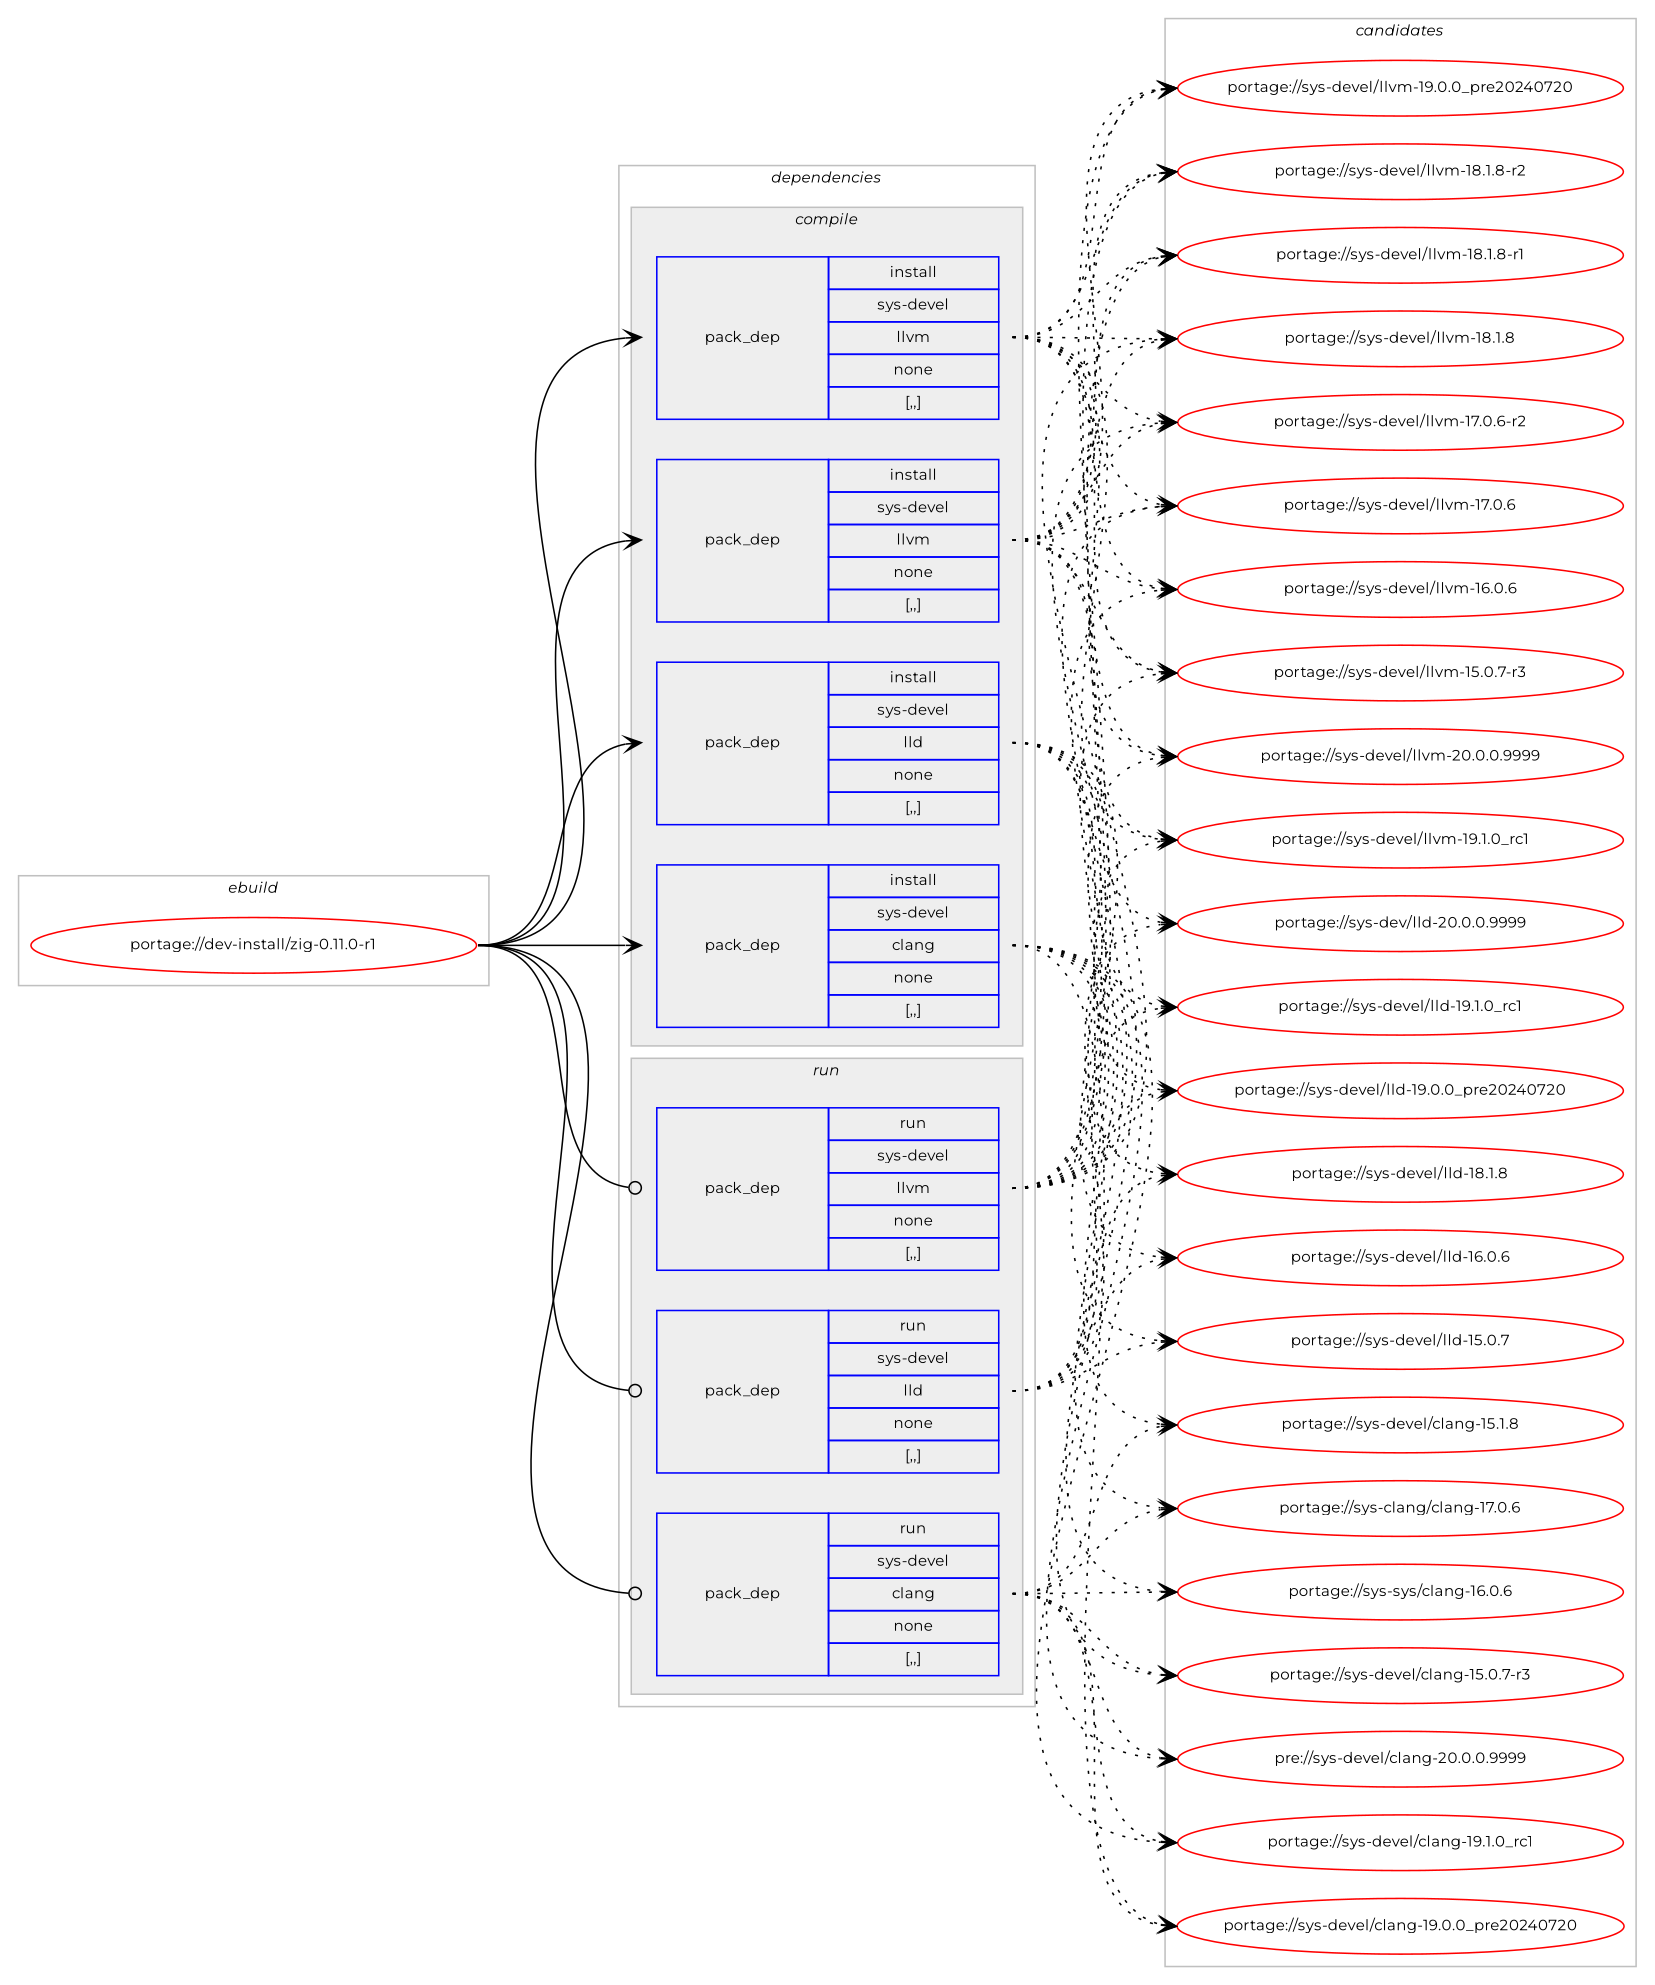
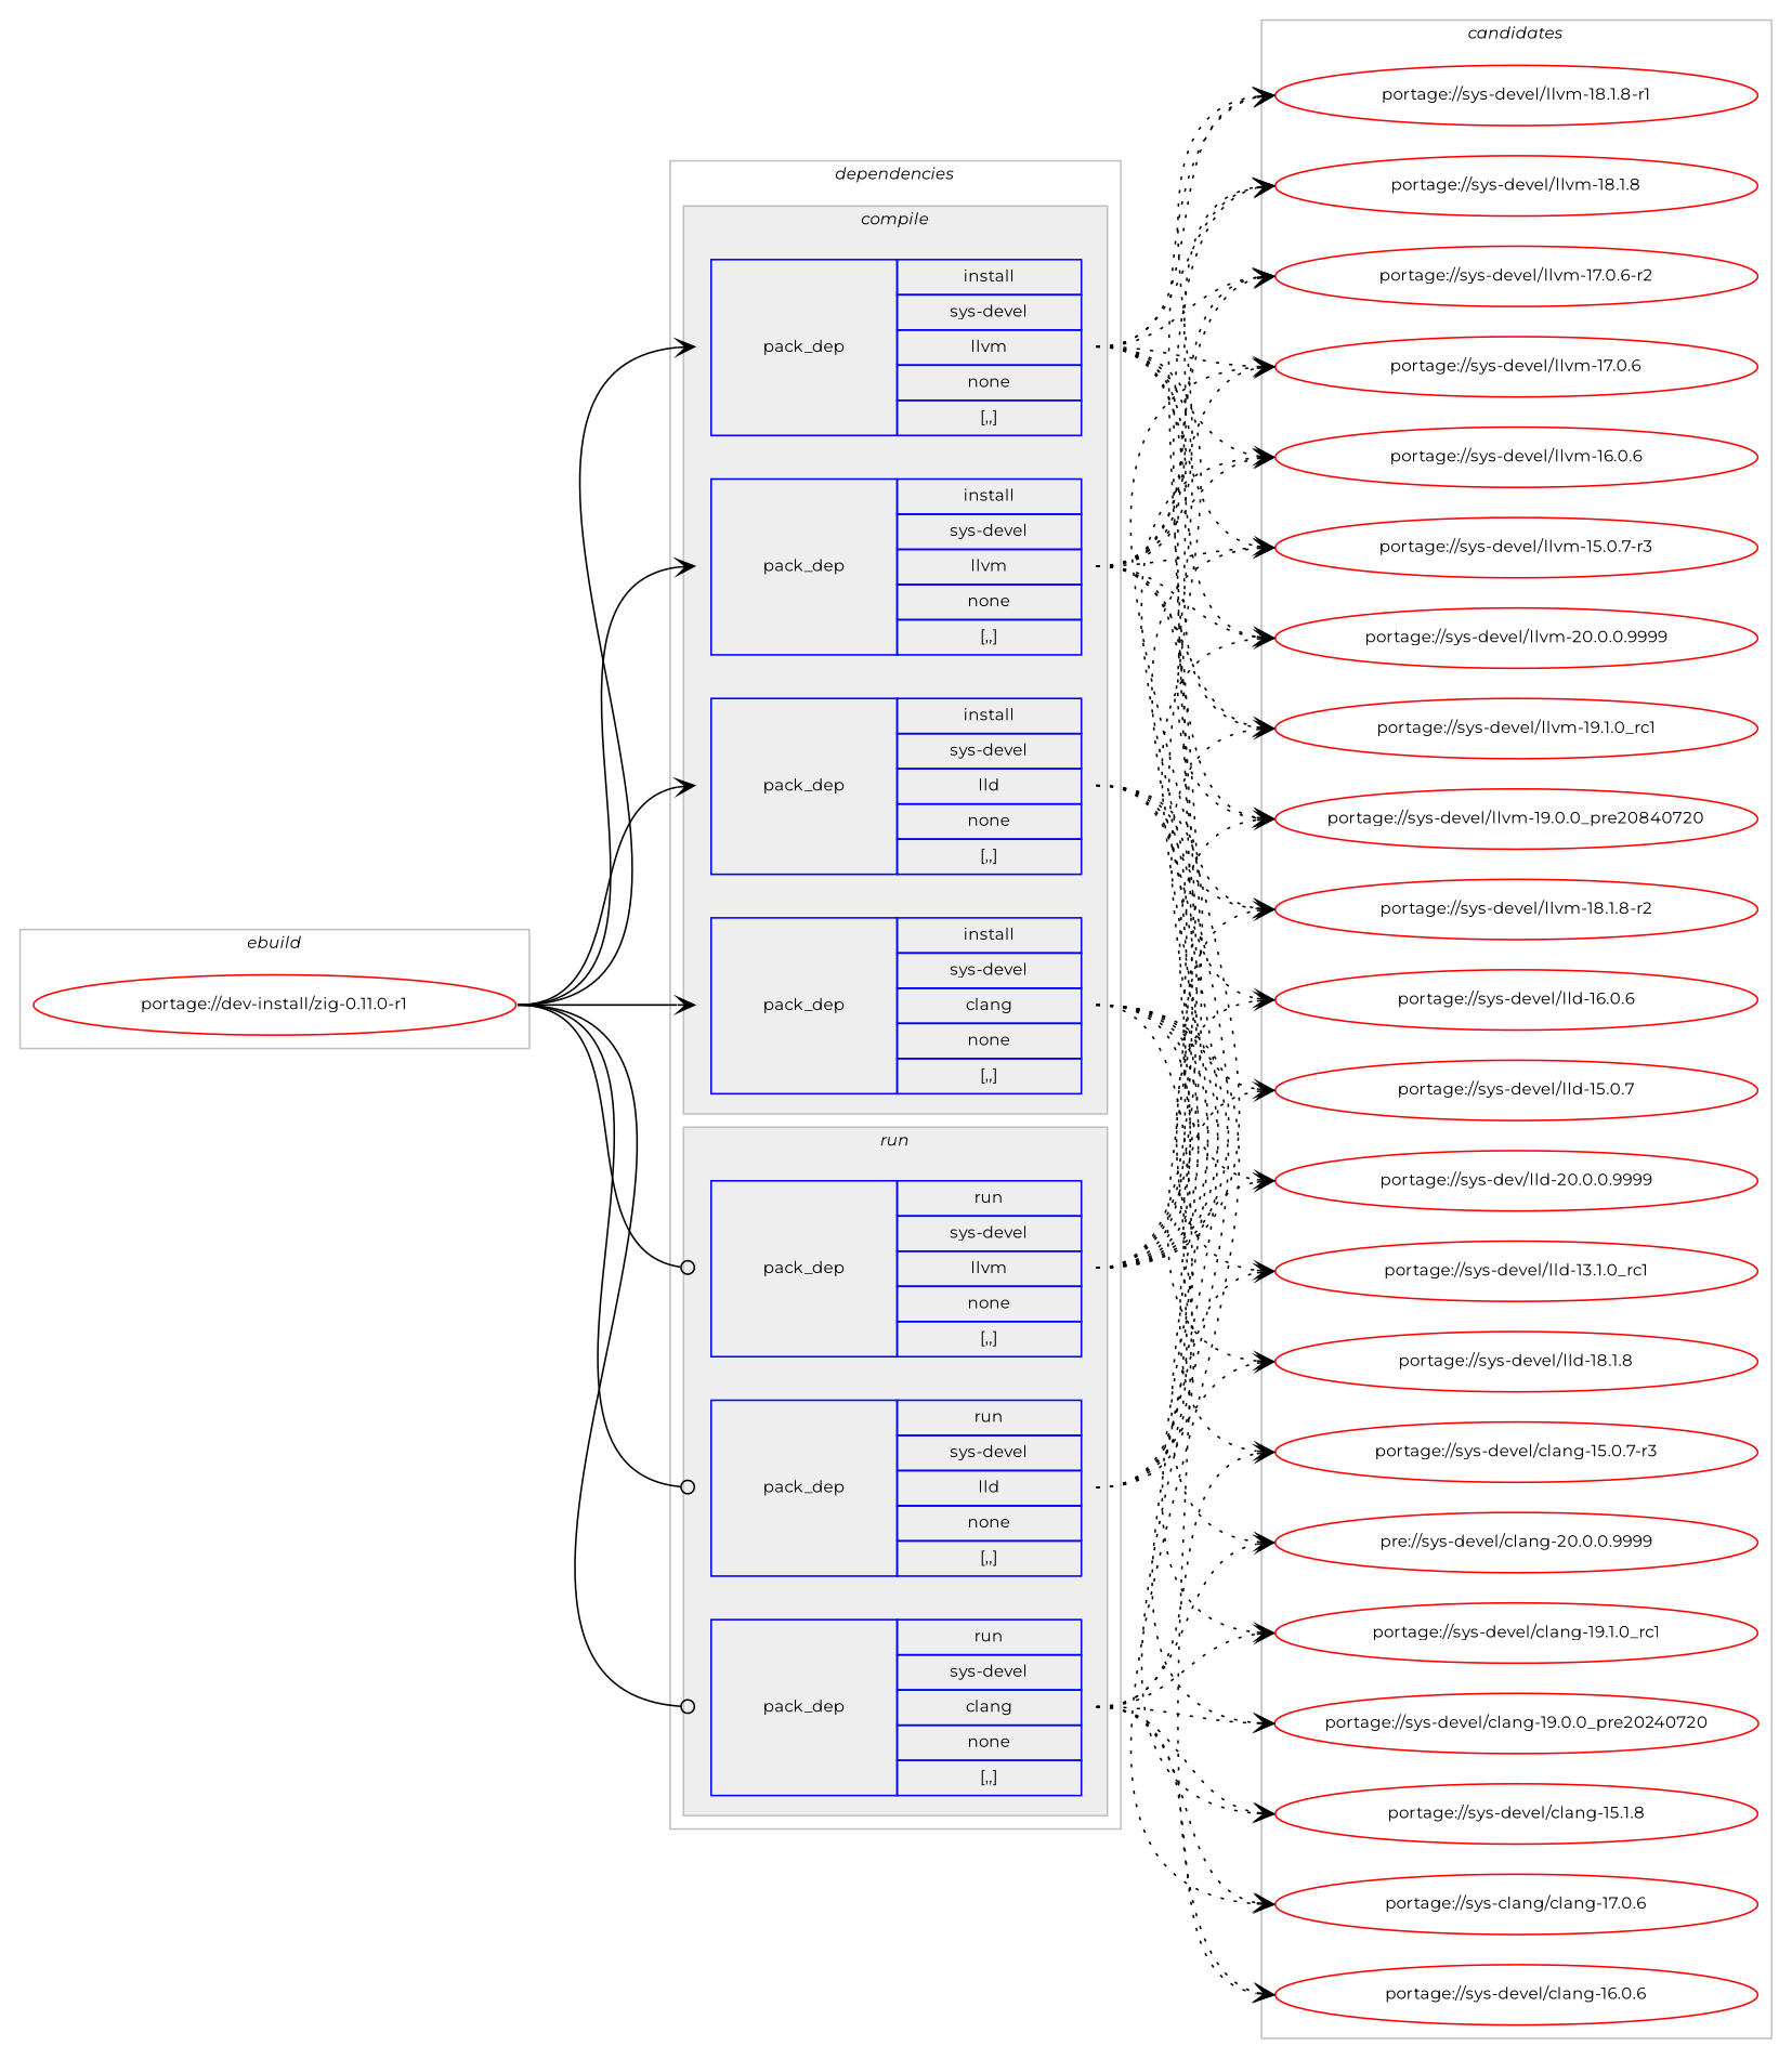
  digraph {
    compound=true
    concentrate=true
    fontname=Montserrat
    fontsize=10
    newrank=true
    rankdir=LR
    ranksep=1.5
    node [color=red fontname=Montserrat fontsize=10]
    edge [arrowhead=vee fontname=Montserrat headport=w style=dotted tailport=e weight=100]
    n1 [label="portage://dev-install/zig-0.11.0-r1" width=4]
    n2 [color=blue label=<<TABLE BORDER="0" CELLBORDER="1" CELLSPACING="0" CELLPADDING="4" WIDTH="220"><TR><TD ROWSPAN="6" CELLPADDING="30">pack_dep</TD></TR><TR><TD WIDTH="110">install</TD></TR><TR><TD>sys-devel</TD></TR><TR><TD>clang</TD></TR><TR><TD>none</TD></TR><TR><TD>[,,]</TD></TR></TABLE>> shape=none]
    n3 [color=blue label=<<TABLE BORDER="0" CELLBORDER="1" CELLSPACING="0" CELLPADDING="4" WIDTH="220"><TR><TD ROWSPAN="6" CELLPADDING="30">pack_dep</TD></TR><TR><TD WIDTH="110">install</TD></TR><TR><TD>sys-devel</TD></TR><TR><TD>lld</TD></TR><TR><TD>none</TD></TR><TR><TD>[,,]</TD></TR></TABLE>> shape=none]
    n4 [color=blue label=<<TABLE BORDER="0" CELLBORDER="1" CELLSPACING="0" CELLPADDING="4" WIDTH="220"><TR><TD ROWSPAN="6" CELLPADDING="30">pack_dep</TD></TR><TR><TD WIDTH="110">install</TD></TR><TR><TD>sys-devel</TD></TR><TR><TD>llvm</TD></TR><TR><TD>none</TD></TR><TR><TD>[,,]</TD></TR></TABLE>> shape=none]
    n5 [color=blue label=<<TABLE BORDER="0" CELLBORDER="1" CELLSPACING="0" CELLPADDING="4" WIDTH="220"><TR><TD ROWSPAN="6" CELLPADDING="30">pack_dep</TD></TR><TR><TD WIDTH="110">install</TD></TR><TR><TD>sys-devel</TD></TR><TR><TD>llvm</TD></TR><TR><TD>none</TD></TR><TR><TD>[,,]</TD></TR></TABLE>> shape=none]
    n6 [color=blue label=<<TABLE BORDER="0" CELLBORDER="1" CELLSPACING="0" CELLPADDING="4" WIDTH="220"><TR><TD ROWSPAN="6" CELLPADDING="30">pack_dep</TD></TR><TR><TD WIDTH="110">run</TD></TR><TR><TD>sys-devel</TD></TR><TR><TD>clang</TD></TR><TR><TD>none</TD></TR><TR><TD>[,,]</TD></TR></TABLE>> shape=none]
    n7 [color=blue label=<<TABLE BORDER="0" CELLBORDER="1" CELLSPACING="0" CELLPADDING="4" WIDTH="220"><TR><TD ROWSPAN="6" CELLPADDING="30">pack_dep</TD></TR><TR><TD WIDTH="110">run</TD></TR><TR><TD>sys-devel</TD></TR><TR><TD>lld</TD></TR><TR><TD>none</TD></TR><TR><TD>[,,]</TD></TR></TABLE>> shape=none]
    n8 [color=blue label=<<TABLE BORDER="0" CELLBORDER="1" CELLSPACING="0" CELLPADDING="4" WIDTH="220"><TR><TD ROWSPAN="6" CELLPADDING="30">pack_dep</TD></TR><TR><TD WIDTH="110">run</TD></TR><TR><TD>sys-devel</TD></TR><TR><TD>llvm</TD></TR><TR><TD>none</TD></TR><TR><TD>[,,]</TD></TR></TABLE>> shape=none]
    n9 [label="pre://sys-devel/clang-20.0.0.9999" width=4]
    n10 [label="portage://sys-devel/clang-19.1.0_rc1" width=4]
    n11 [label="portage://sys-devel/clang-19.0.0_pre20240720" width=4]
    n12 [label="portage://sys-devel/clang-15.1.8" width=4]
    n13 [label="portage://sys-clang/clang-17.0.6" width=4]
-   n14 [label="portage://sys-sys/clang-16.0.6" width=4]
+   n14 [label="portage://sys-devel/clang-16.0.6" width=4]
    n15 [label="portage://sys-devel/clang-15.0.7-r3" width=4]
    n16 [label="portage://sys-dev/lld-20.0.0.9999" width=4]
-   n17 [label="portage://sys-devel/lld-19.1.0_rc1" width=4]
-   n18 [label="portage://sys-devel/lld-19.0.0_pre20240720" width=4]
+   n17 [label="portage://sys-devel/lld-13.1.0_rc1" width=4]
    n19 [label="portage://sys-devel/lld-18.1.8" width=4]
    n20 [label="portage://sys-devel/lld-16.0.6" width=4]
    n21 [label="portage://sys-devel/lld-15.0.7" width=4]
    n22 [label="portage://sys-devel/llvm-20.0.0.9999" width=4]
    n23 [label="portage://sys-devel/llvm-19.1.0_rc1" width=4]
-   n24 [label="portage://sys-devel/llvm-19.0.0_pre20240720" width=4]
+   n24 [label="portage://sys-devel/llvm-19.0.0_pre20840720" width=4]
    n25 [label="portage://sys-devel/llvm-18.1.8-r2" width=4]
    n26 [label="portage://sys-devel/llvm-18.1.8-r1" width=4]
    n27 [label="portage://sys-devel/llvm-18.1.8" width=4]
    n28 [label="portage://sys-devel/llvm-17.0.6-r2" width=4]
    n29 [label="portage://sys-devel/llvm-17.0.6" width=4]
    n30 [label="portage://sys-devel/llvm-16.0.6" width=4]
    n31 [label="portage://sys-devel/llvm-15.0.7-r3" width=4]
    subgraph cluster_1 {
      color=gray
      label=<<i>ebuild</i>>
      n1
    }
    subgraph cluster_2 {
      color=gray
      label=<<i>dependencies</i>>
      subgraph cluster_3 {
        color=gray
        fillcolor="#eeeeee"
        label=<<i>compile</i>>
        style=filled
        subgraph sub_4 {
          color=gray
          fillcolor="#eeeeee"
          label=<<i>compile</i>>
          style=filled
          n2
        }
        subgraph sub_5 {
          color=gray
          fillcolor="#eeeeee"
          label=<<i>compile</i>>
          style=filled
          n3
        }
        subgraph sub_6 {
          color=gray
          fillcolor="#eeeeee"
          label=<<i>compile</i>>
          style=filled
          n4
        }
        subgraph sub_7 {
          color=gray
          fillcolor="#eeeeee"
          label=<<i>compile</i>>
          style=filled
          n5
        }
      }
      subgraph cluster_8 {
        color=gray
        fillcolor="#eeeeee"
        label=<<i>compile and run</i>>
        style=filled
      }
      subgraph cluster_9 {
        color=gray
        fillcolor="#eeeeee"
        label=<<i>run</i>>
        style=filled
        subgraph sub_10 {
          color=gray
          fillcolor="#eeeeee"
          label=<<i>run</i>>
          style=filled
          n6
        }
        subgraph sub_11 {
          color=gray
          fillcolor="#eeeeee"
          label=<<i>run</i>>
          style=filled
          n7
        }
        subgraph sub_12 {
          color=gray
          fillcolor="#eeeeee"
          label=<<i>run</i>>
          style=filled
          n8
        }
      }
    }
    subgraph cluster_13 {
      color=gray
      label=<<i>candidates</i>>
      rank=same
      subgraph sub_14 {
        color=black
        label=<<i>candidates</i>>
        nodesep=1
        rank=same
        n9
        n10
        n11
        n12
        n13
        n14
        n15
      }
      subgraph sub_15 {
        color=black
        label=<<i>candidates</i>>
        nodesep=1
        rank=same
        n16
        n17
-       n18
        n19
        n20
        n21
      }
      subgraph sub_16 {
        color=black
        label=<<i>candidates</i>>
        nodesep=1
        rank=same
        n22
        n23
        n24
        n25
        n26
        n27
        n28
        n29
        n30
        n31
      }
      subgraph sub_17 {
        color=black
        label=<<i>candidates</i>>
        nodesep=1
        rank=same
        n22
        n23
        n24
        n25
        n26
        n27
        n28
        n29
        n30
        n31
      }
      subgraph sub_18 {
        color=black
        label=<<i>candidates</i>>
        nodesep=1
        rank=same
        n9
        n10
        n11
        n12
        n13
        n14
        n15
      }
      subgraph sub_19 {
        color=black
        label=<<i>candidates</i>>
        nodesep=1
        rank=same
        n16
        n17
-       n18
        n19
        n20
        n21
      }
      subgraph sub_20 {
        color=black
        label=<<i>candidates</i>>
        nodesep=1
        rank=same
        n22
        n23
        n24
        n25
        n26
        n27
        n28
        n29
        n30
        n31
      }
    }
    n1 -> n2 [style=solid weight=20]
    n1 -> n3 [style=solid weight=20]
    n1 -> n4 [style=solid weight=20]
    n1 -> n5 [style=solid weight=20]
    n1 -> n6 [arrowhead=odot style=solid weight=20]
    n1 -> n7 [arrowhead=odot style=solid weight=20]
    n1 -> n8 [arrowhead=odot style=solid weight=20]
    n2 -> n9
    n2 -> n10
    n2 -> n11
    n2 -> n12
    n2 -> n13
    n2 -> n14
    n2 -> n15
    n3 -> n16
    n3 -> n17
-   n3 -> n18
    n3 -> n19
    n3 -> n20
    n3 -> n21
    n4 -> n22
    n4 -> n23
    n4 -> n24
    n4 -> n25
    n4 -> n26
    n4 -> n27
    n4 -> n28
    n4 -> n29
    n4 -> n30
    n4 -> n31
    n5 -> n22
    n5 -> n23
    n5 -> n24
    n5 -> n25
    n5 -> n26
    n5 -> n27
    n5 -> n28
    n5 -> n29
    n5 -> n30
    n5 -> n31
    n6 -> n9
    n6 -> n10
    n6 -> n11
    n6 -> n12
    n6 -> n13
    n6 -> n14
    n6 -> n15
    n7 -> n16
    n7 -> n17
-   n7 -> n18
    n7 -> n19
    n7 -> n20
    n7 -> n21
    n8 -> n22
    n8 -> n23
    n8 -> n24
    n8 -> n25
    n8 -> n26
    n8 -> n27
    n8 -> n28
    n8 -> n29
    n8 -> n30
    n8 -> n31
  }
